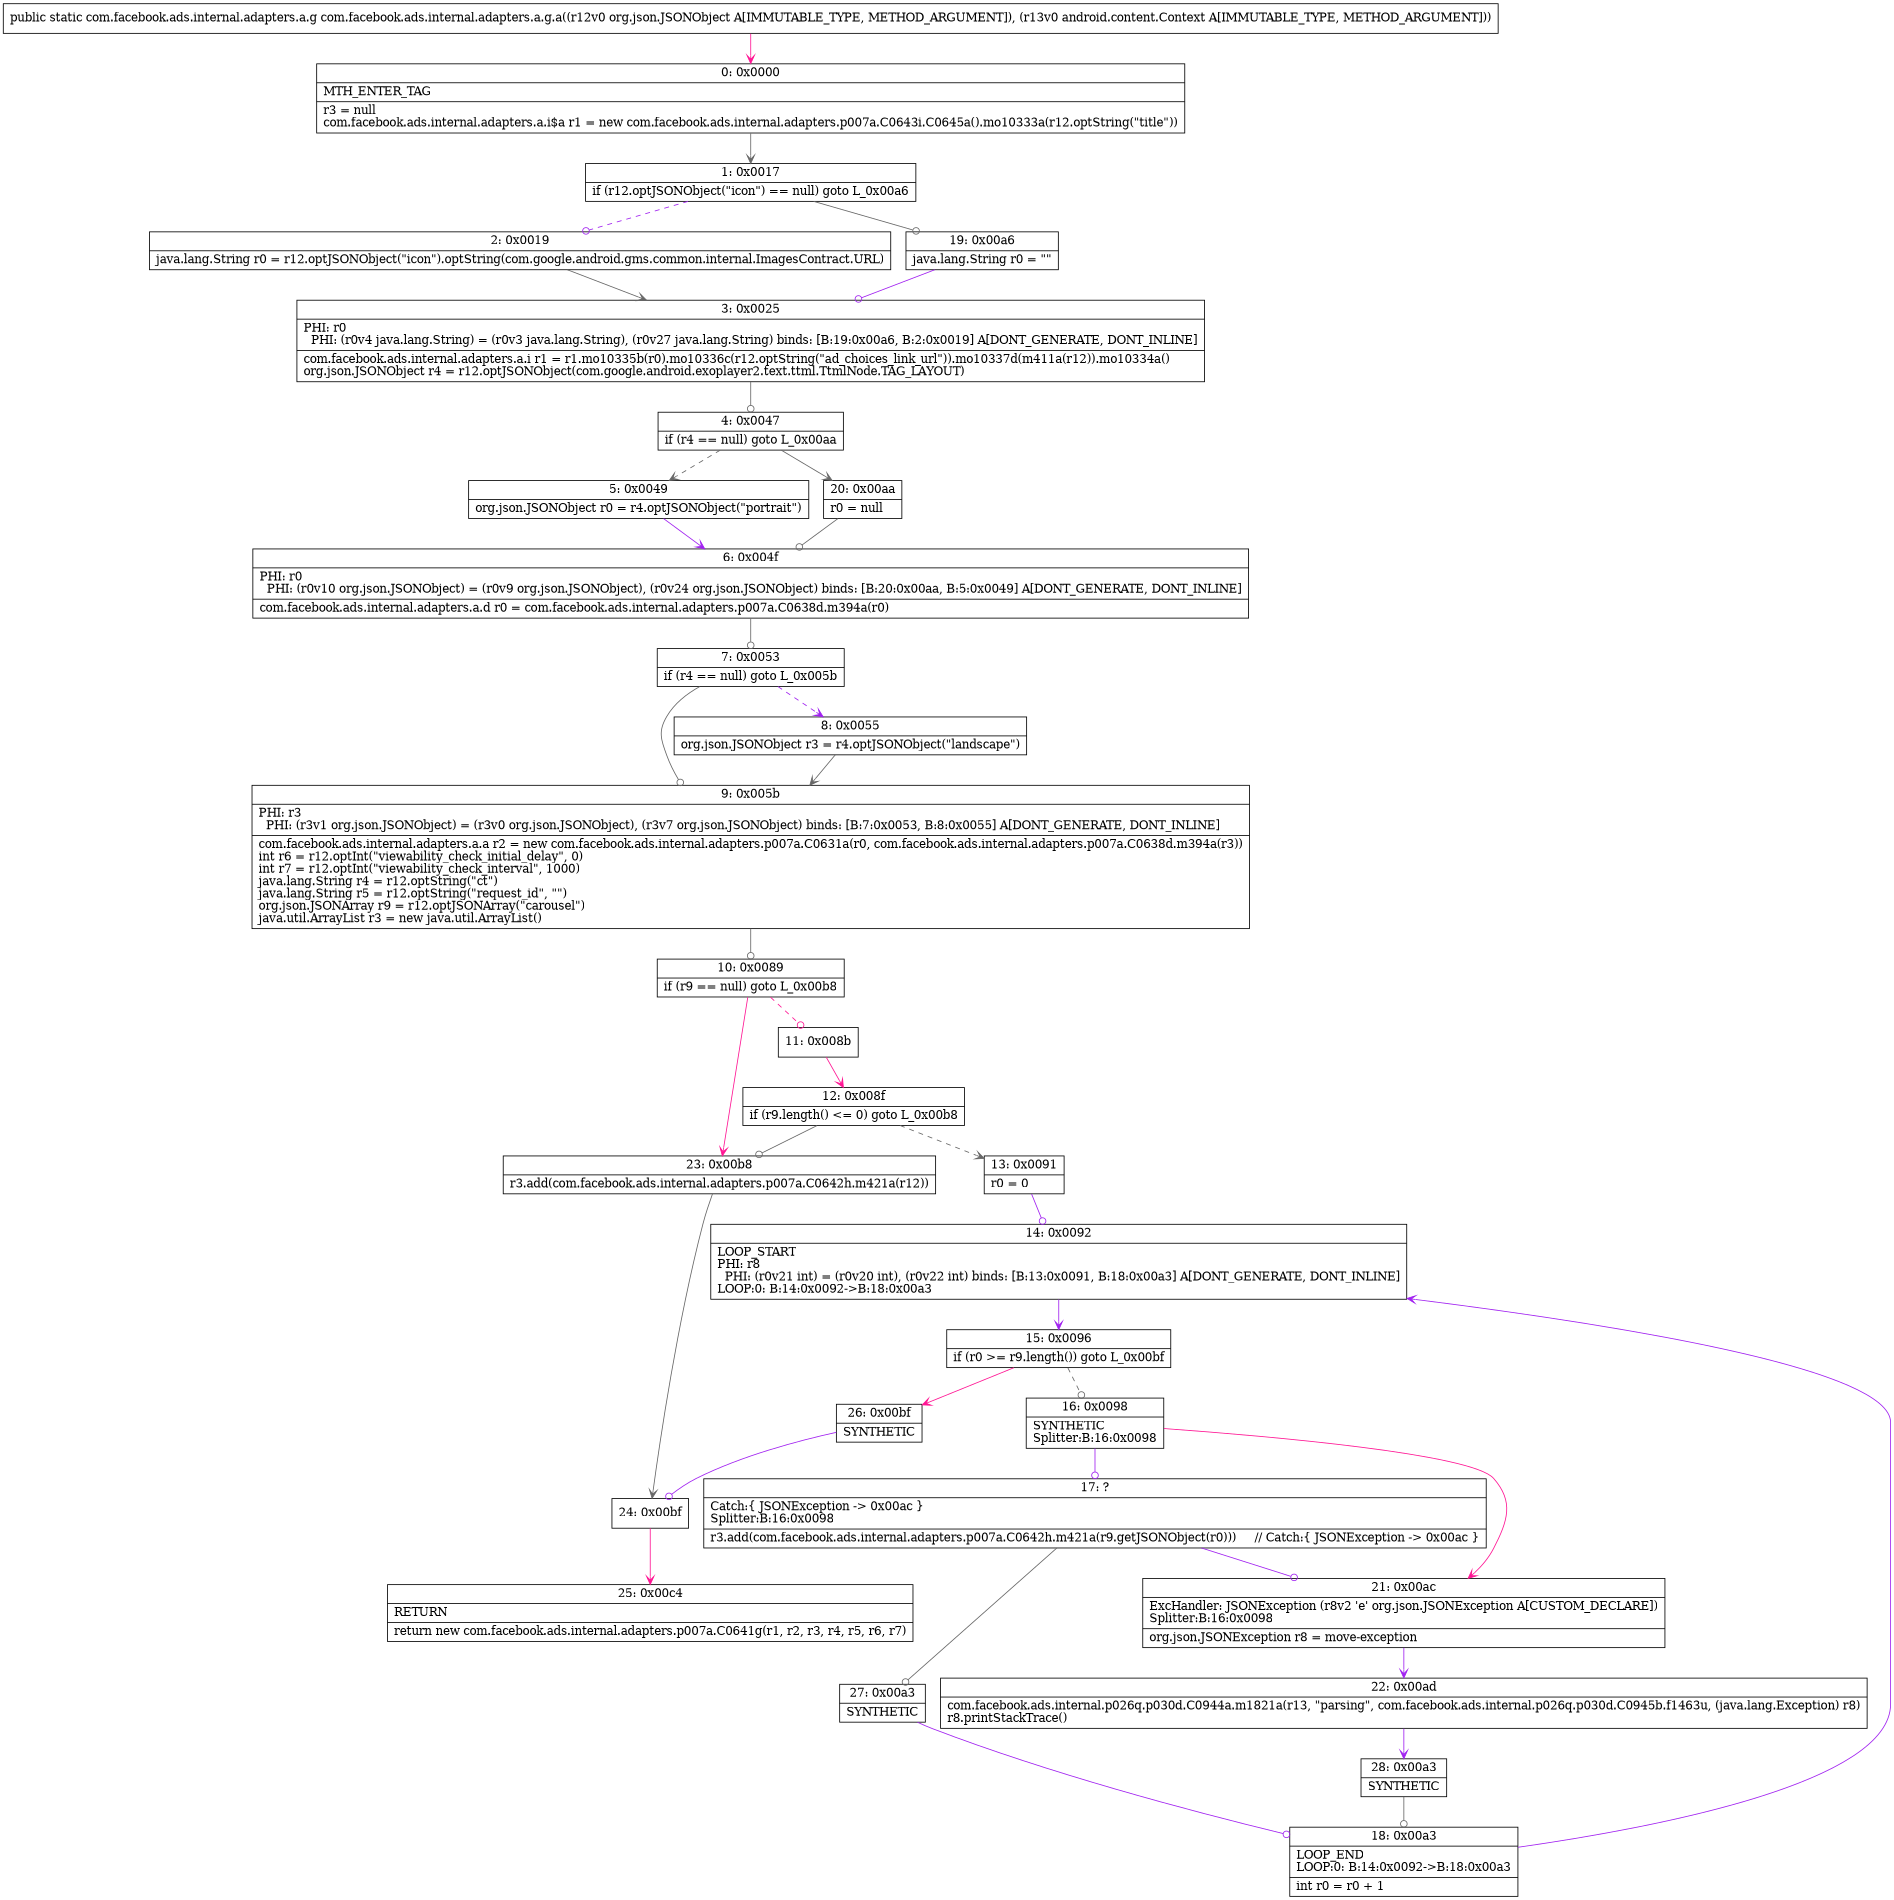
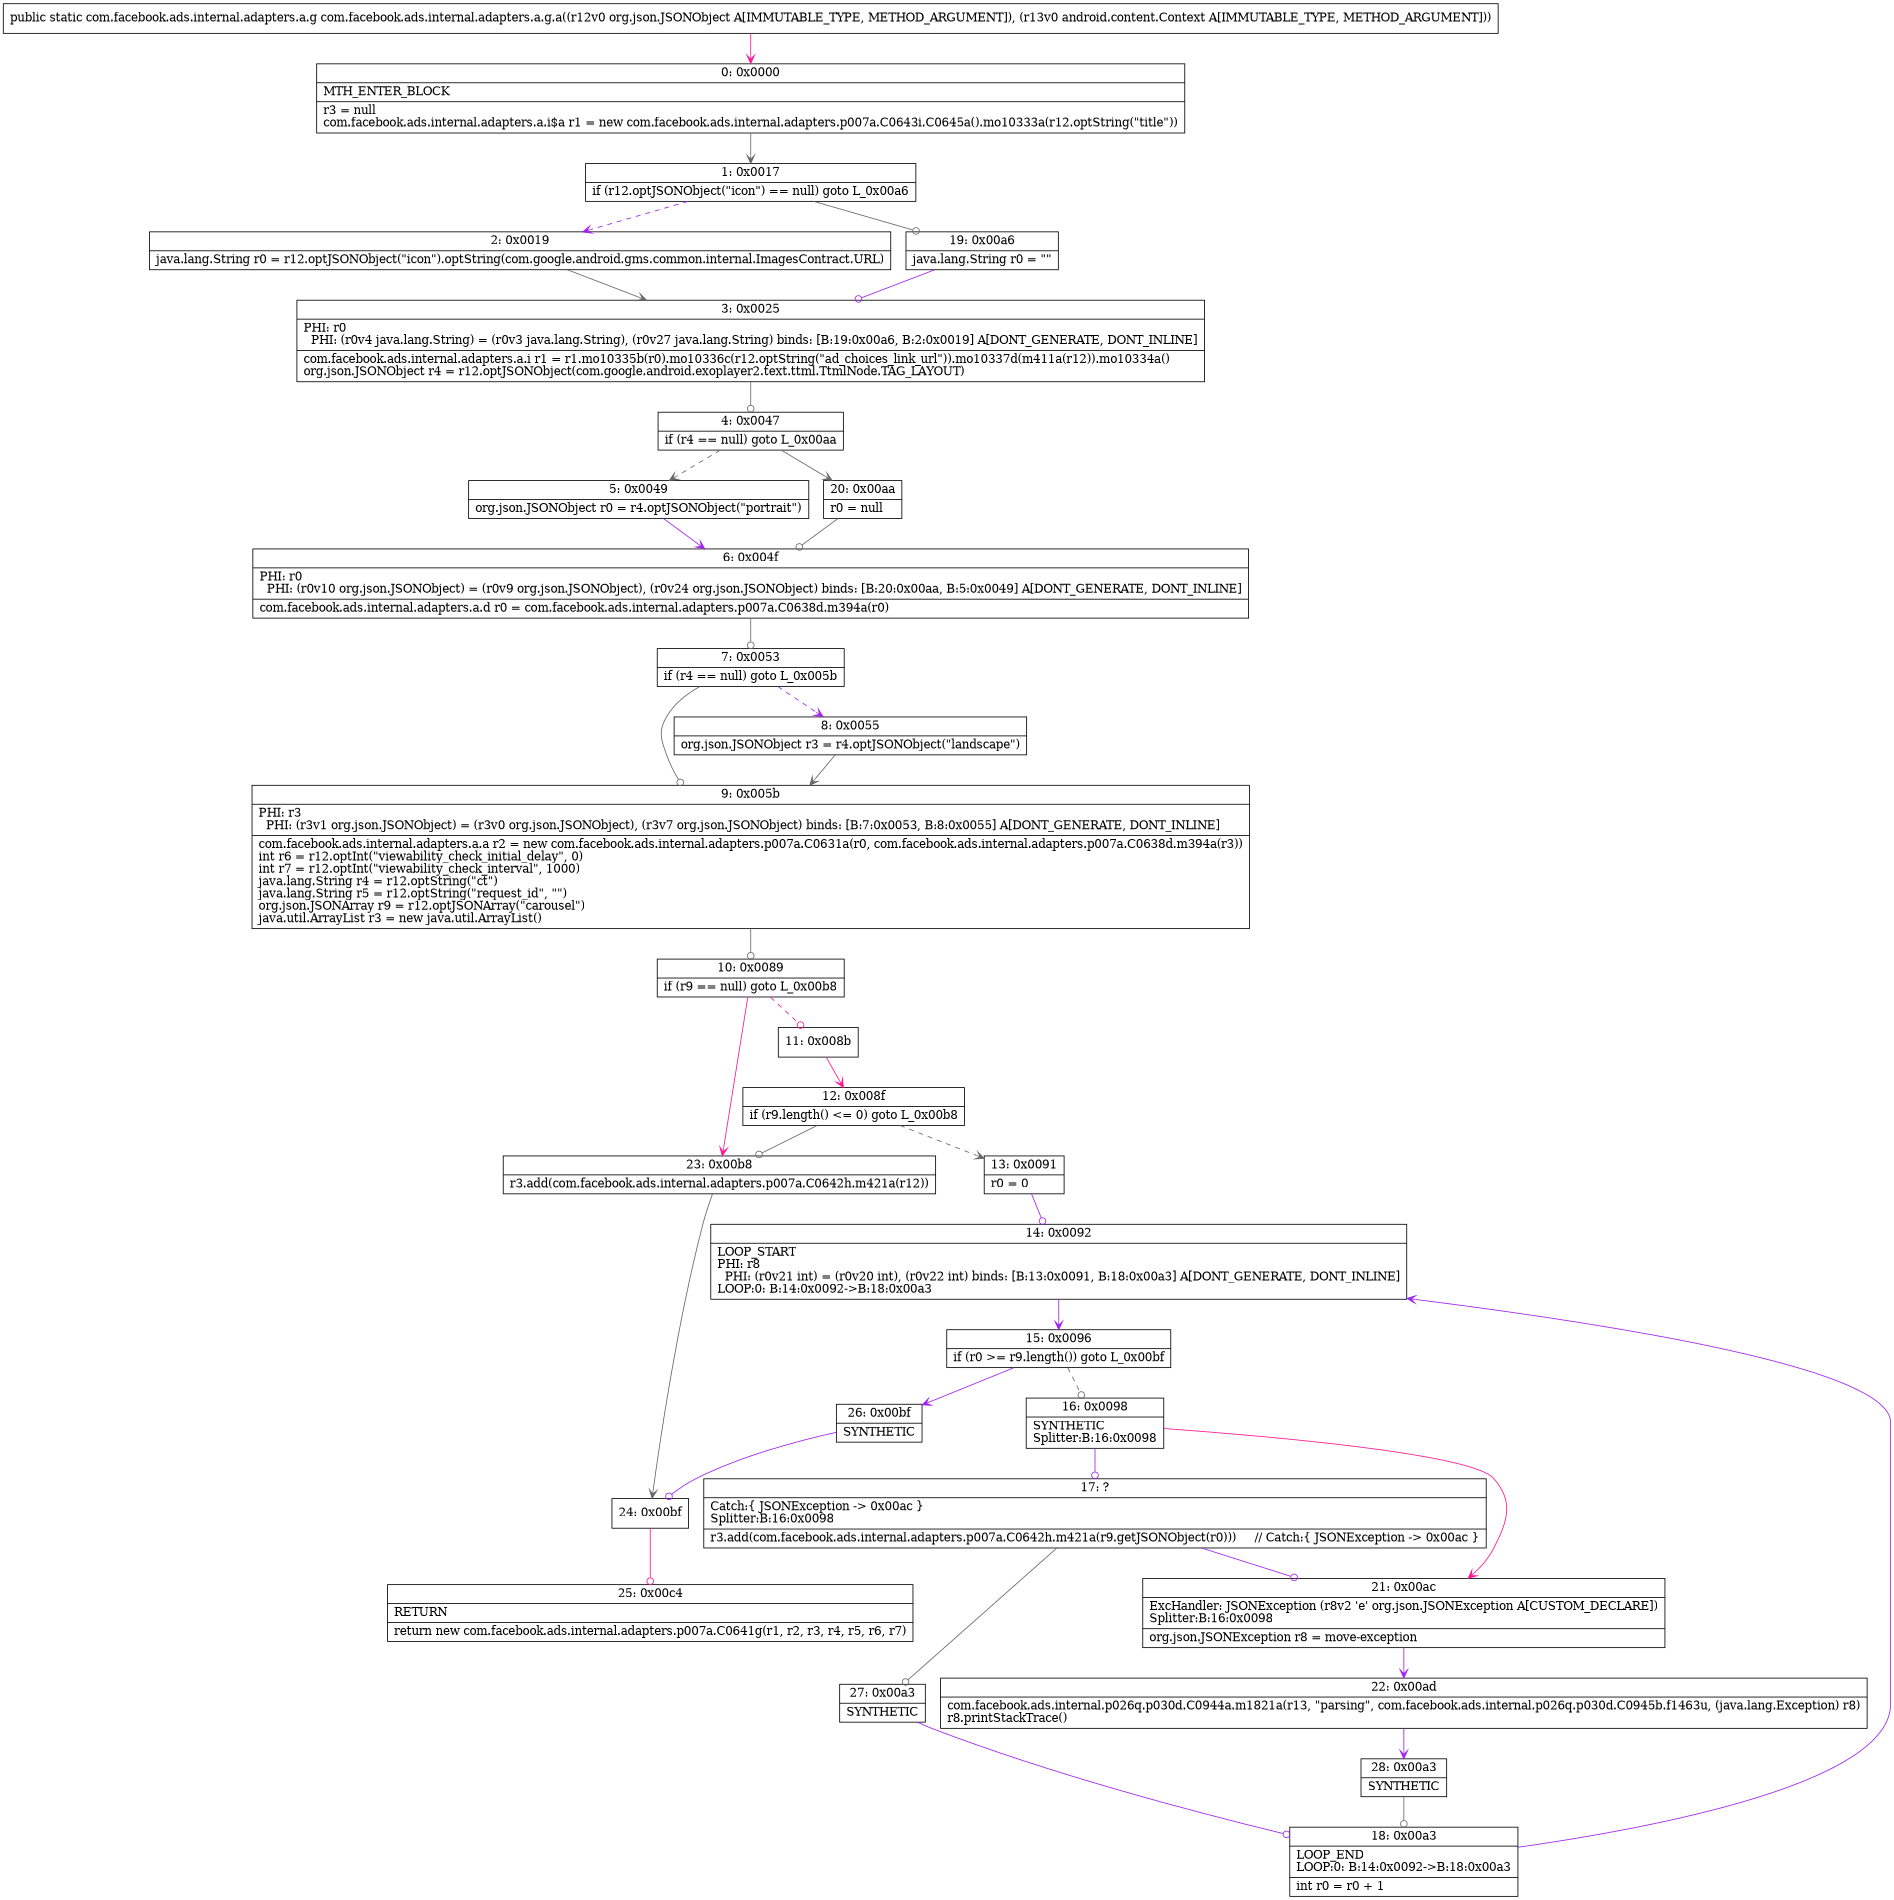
  digraph {
    node [shape=record]
    edge [arrowhead=vee color=gray40]
-   n1 [label="{0\:\ 0x0000|MTH_ENTER_TAG\l|r3 = null\lcom.facebook.ads.internal.adapters.a.i$a r1 = new com.facebook.ads.internal.adapters.p007a.C0643i.C0645a().mo10333a(r12.optString(\"title\"))\l}"]
+   n1 [label="{0\:\ 0x0000|MTH_ENTER_BLOCK\l|r3 = null\lcom.facebook.ads.internal.adapters.a.i$a r1 = new com.facebook.ads.internal.adapters.p007a.C0643i.C0645a().mo10333a(r12.optString(\"title\"))\l}"]
    n2 [label="{1\:\ 0x0017|if (r12.optJSONObject(\"icon\") == null) goto L_0x00a6\l}"]
    n3 [label="{2\:\ 0x0019|java.lang.String r0 = r12.optJSONObject(\"icon\").optString(com.google.android.gms.common.internal.ImagesContract.URL)\l}"]
    n4 [label="{19\:\ 0x00a6|java.lang.String r0 = \"\"\l}"]
    n5 [label="{3\:\ 0x0025|PHI: r0 \l  PHI: (r0v4 java.lang.String) = (r0v3 java.lang.String), (r0v27 java.lang.String) binds: [B:19:0x00a6, B:2:0x0019] A[DONT_GENERATE, DONT_INLINE]\l|com.facebook.ads.internal.adapters.a.i r1 = r1.mo10335b(r0).mo10336c(r12.optString(\"ad_choices_link_url\")).mo10337d(m411a(r12)).mo10334a()\lorg.json.JSONObject r4 = r12.optJSONObject(com.google.android.exoplayer2.text.ttml.TtmlNode.TAG_LAYOUT)\l}"]
    n6 [label="{4\:\ 0x0047|if (r4 == null) goto L_0x00aa\l}"]
    n7 [label="{5\:\ 0x0049|org.json.JSONObject r0 = r4.optJSONObject(\"portrait\")\l}"]
    n8 [label="{20\:\ 0x00aa|r0 = null\l}"]
    n9 [label="{6\:\ 0x004f|PHI: r0 \l  PHI: (r0v10 org.json.JSONObject) = (r0v9 org.json.JSONObject), (r0v24 org.json.JSONObject) binds: [B:20:0x00aa, B:5:0x0049] A[DONT_GENERATE, DONT_INLINE]\l|com.facebook.ads.internal.adapters.a.d r0 = com.facebook.ads.internal.adapters.p007a.C0638d.m394a(r0)\l}"]
    n10 [label="{7\:\ 0x0053|if (r4 == null) goto L_0x005b\l}"]
    n11 [label="{8\:\ 0x0055|org.json.JSONObject r3 = r4.optJSONObject(\"landscape\")\l}"]
    n12 [label="{9\:\ 0x005b|PHI: r3 \l  PHI: (r3v1 org.json.JSONObject) = (r3v0 org.json.JSONObject), (r3v7 org.json.JSONObject) binds: [B:7:0x0053, B:8:0x0055] A[DONT_GENERATE, DONT_INLINE]\l|com.facebook.ads.internal.adapters.a.a r2 = new com.facebook.ads.internal.adapters.p007a.C0631a(r0, com.facebook.ads.internal.adapters.p007a.C0638d.m394a(r3))\lint r6 = r12.optInt(\"viewability_check_initial_delay\", 0)\lint r7 = r12.optInt(\"viewability_check_interval\", 1000)\ljava.lang.String r4 = r12.optString(\"ct\")\ljava.lang.String r5 = r12.optString(\"request_id\", \"\")\lorg.json.JSONArray r9 = r12.optJSONArray(\"carousel\")\ljava.util.ArrayList r3 = new java.util.ArrayList()\l}"]
    n13 [label="{10\:\ 0x0089|if (r9 == null) goto L_0x00b8\l}"]
    n14 [label="{11\:\ 0x008b}"]
    n15 [label="{23\:\ 0x00b8|r3.add(com.facebook.ads.internal.adapters.p007a.C0642h.m421a(r12))\l}"]
    n16 [label="{12\:\ 0x008f|if (r9.length() \<= 0) goto L_0x00b8\l}"]
    n17 [label="{24\:\ 0x00bf}"]
    n18 [label="{13\:\ 0x0091|r0 = 0\l}"]
    n19 [label="{14\:\ 0x0092|LOOP_START\lPHI: r8 \l  PHI: (r0v21 int) = (r0v20 int), (r0v22 int) binds: [B:13:0x0091, B:18:0x00a3] A[DONT_GENERATE, DONT_INLINE]\lLOOP:0: B:14:0x0092\-\>B:18:0x00a3\l}"]
    n20 [label="{15\:\ 0x0096|if (r0 \>= r9.length()) goto L_0x00bf\l}"]
    n21 [label="{16\:\ 0x0098|SYNTHETIC\lSplitter:B:16:0x0098\l}"]
    n22 [label="{26\:\ 0x00bf|SYNTHETIC\l}"]
    n23 [label="{17\:\ ?|Catch:\{ JSONException \-\> 0x00ac \}\lSplitter:B:16:0x0098\l|r3.add(com.facebook.ads.internal.adapters.p007a.C0642h.m421a(r9.getJSONObject(r0)))     \/\/ Catch:\{ JSONException \-\> 0x00ac \}\l}"]
    n24 [label="{21\:\ 0x00ac|ExcHandler: JSONException (r8v2 'e' org.json.JSONException A[CUSTOM_DECLARE])\lSplitter:B:16:0x0098\l|org.json.JSONException r8 = move\-exception\l}"]
    n25 [label="{27\:\ 0x00a3|SYNTHETIC\l}"]
    n26 [label="{22\:\ 0x00ad|com.facebook.ads.internal.p026q.p030d.C0944a.m1821a(r13, \"parsing\", com.facebook.ads.internal.p026q.p030d.C0945b.f1463u, (java.lang.Exception) r8)\lr8.printStackTrace()\l}"]
    n27 [label="{18\:\ 0x00a3|LOOP_END\lLOOP:0: B:14:0x0092\-\>B:18:0x00a3\l|int r0 = r0 + 1\l}"]
    n28 [label="{28\:\ 0x00a3|SYNTHETIC\l}"]
    n29 [label="{25\:\ 0x00c4|RETURN\l|return new com.facebook.ads.internal.adapters.p007a.C0641g(r1, r2, r3, r4, r5, r6, r7)\l}"]
    n30 [label="{public static com.facebook.ads.internal.adapters.a.g com.facebook.ads.internal.adapters.a.g.a((r12v0 org.json.JSONObject A[IMMUTABLE_TYPE, METHOD_ARGUMENT]), (r13v0 android.content.Context A[IMMUTABLE_TYPE, METHOD_ARGUMENT])) }"]
    n1 -> n2
-   n2 -> n3 [arrowhead=odot color=purple style=dashed]
+   n2 -> n3 [color=purple style=dashed]
    n2 -> n4 [arrowhead=odot]
    n3 -> n5
    n4 -> n5 [arrowhead=odot color=purple]
    n5 -> n6 [arrowhead=odot]
    n6 -> n7 [style=dashed]
    n6 -> n8
    n7 -> n9 [color=purple]
    n8 -> n9 [arrowhead=odot]
    n9 -> n10 [arrowhead=odot]
    n10 -> n11 [color=purple style=dashed]
    n10 -> n12 [arrowhead=odot]
    n11 -> n12
    n12 -> n13 [arrowhead=odot]
    n13 -> n14 [arrowhead=odot color=deeppink style=dashed]
    n13 -> n15 [color=deeppink]
    n14 -> n16 [color=deeppink]
    n15 -> n17
    n16 -> n15 [arrowhead=odot]
    n16 -> n18 [style=dashed]
-   n17 -> n29 [color=deeppink]
+   n17 -> n29 [arrowhead=odot color=deeppink]
    n18 -> n19 [arrowhead=odot color=purple]
    n19 -> n20 [color=purple]
    n20 -> n21 [arrowhead=odot style=dashed]
-   n20 -> n22 [color=deeppink]
+   n20 -> n22 [color=purple]
    n21 -> n23 [arrowhead=odot color=purple]
    n21 -> n24 [color=deeppink]
    n22 -> n17 [arrowhead=odot color=purple]
    n23 -> n24 [arrowhead=odot color=purple]
    n23 -> n25 [arrowhead=odot]
    n24 -> n26 [color=purple]
    n25 -> n27 [arrowhead=odot color=purple]
    n26 -> n28 [color=purple]
    n27 -> n19 [color=purple]
    n28 -> n27 [arrowhead=odot]
    n30 -> n1 [color=deeppink]
  }
